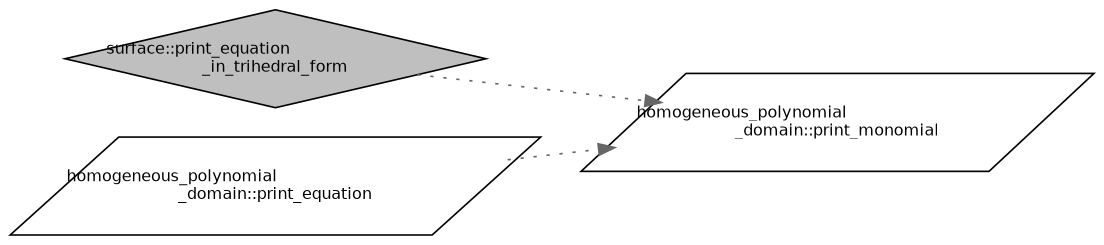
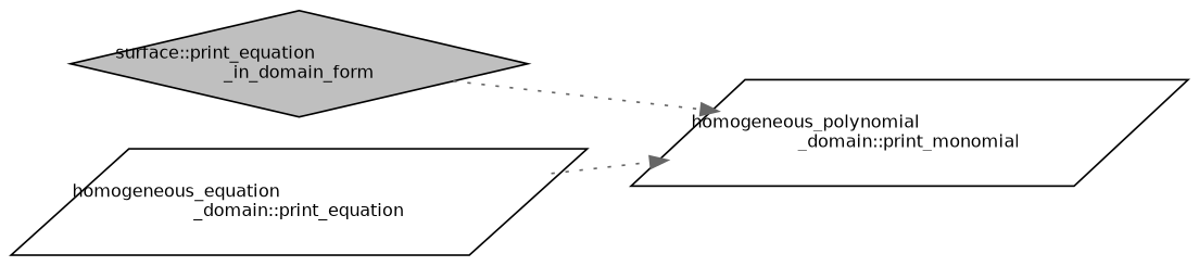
  digraph {
    rankdir=LR
    node [color=black fillcolor=white fontname=Helvetica fontsize=10 shape=parallelogram style=filled]
    edge [color=gray40 fontname=Helvetica fontsize=10 labelfontname=Helvetica labelfontsize=10 style=dotted]
-   n1 [fillcolor=grey75 fontcolor=black height=0.2 label="surface::print_equation\l_in_trihedral_form" shape=diamond width=0.4]
+   n1 [fillcolor=grey75 fontcolor=black height=0.2 label="surface::print_equation\l_in_domain_form" shape=diamond width=0.4]
    n2 [height=0.2 label="homogeneous_polynomial\l_domain::print_monomial" width=0.4]
-   n3 [height=0.2 label="homogeneous_polynomial\l_domain::print_equation" width=0.4]
+   n3 [height=0.2 label="homogeneous_equation\l_domain::print_equation" width=0.4]
    n1 -> n2
    n3 -> n2
  }
